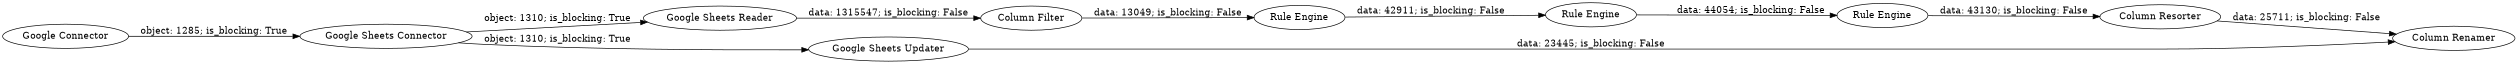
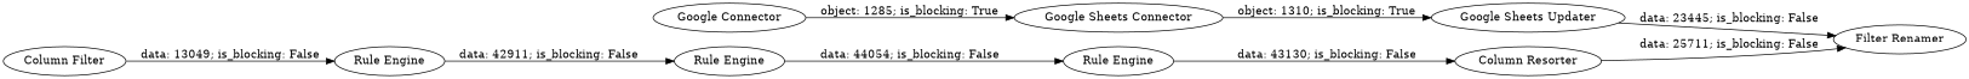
  digraph {
    rankdir=LR
    n1 [label="Rule Engine"]
    n2 [label="Rule Engine"]
    n3 [label="Rule Engine"]
    n4 [label="Column Resorter"]
-   n5 [label="Column Renamer"]
-   n6 [label="Google Sheets Reader"]
+   n5 [label="Filter Renamer"]
    n7 [label="Column Filter"]
    n8 [label="Google Sheets Updater"]
    n9 [label="Google Connector"]
    n10 [label="Google Sheets Connector"]
    n1 -> n2 [label="data: 42911; is_blocking: False"]
    n2 -> n3 [label="data: 44054; is_blocking: False"]
    n3 -> n4 [label="data: 43130; is_blocking: False"]
    n4 -> n5 [label="data: 25711; is_blocking: False"]
-   n6 -> n7 [label="data: 1315547; is_blocking: False"]
    n7 -> n1 [label="data: 13049; is_blocking: False"]
    n8 -> n5 [label="data: 23445; is_blocking: False"]
    n9 -> n10 [label="object: 1285; is_blocking: True"]
-   n10 -> n6 [label="object: 1310; is_blocking: True"]
    n10 -> n8 [label="object: 1310; is_blocking: True"]
  }
